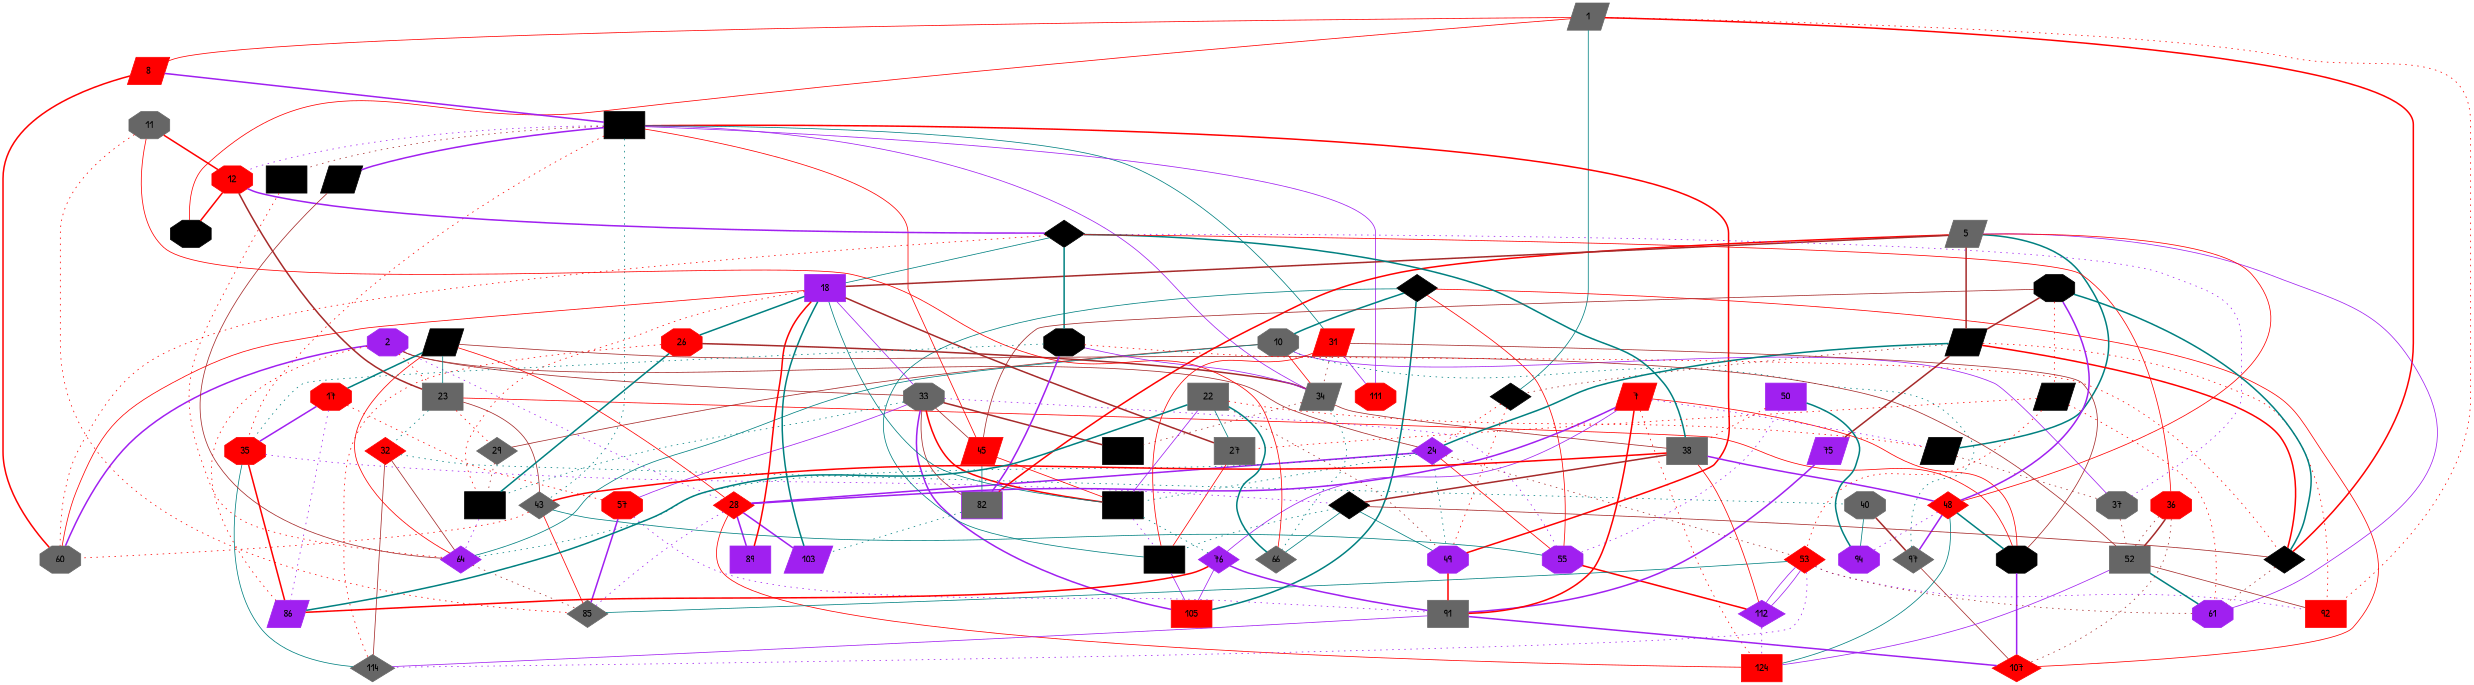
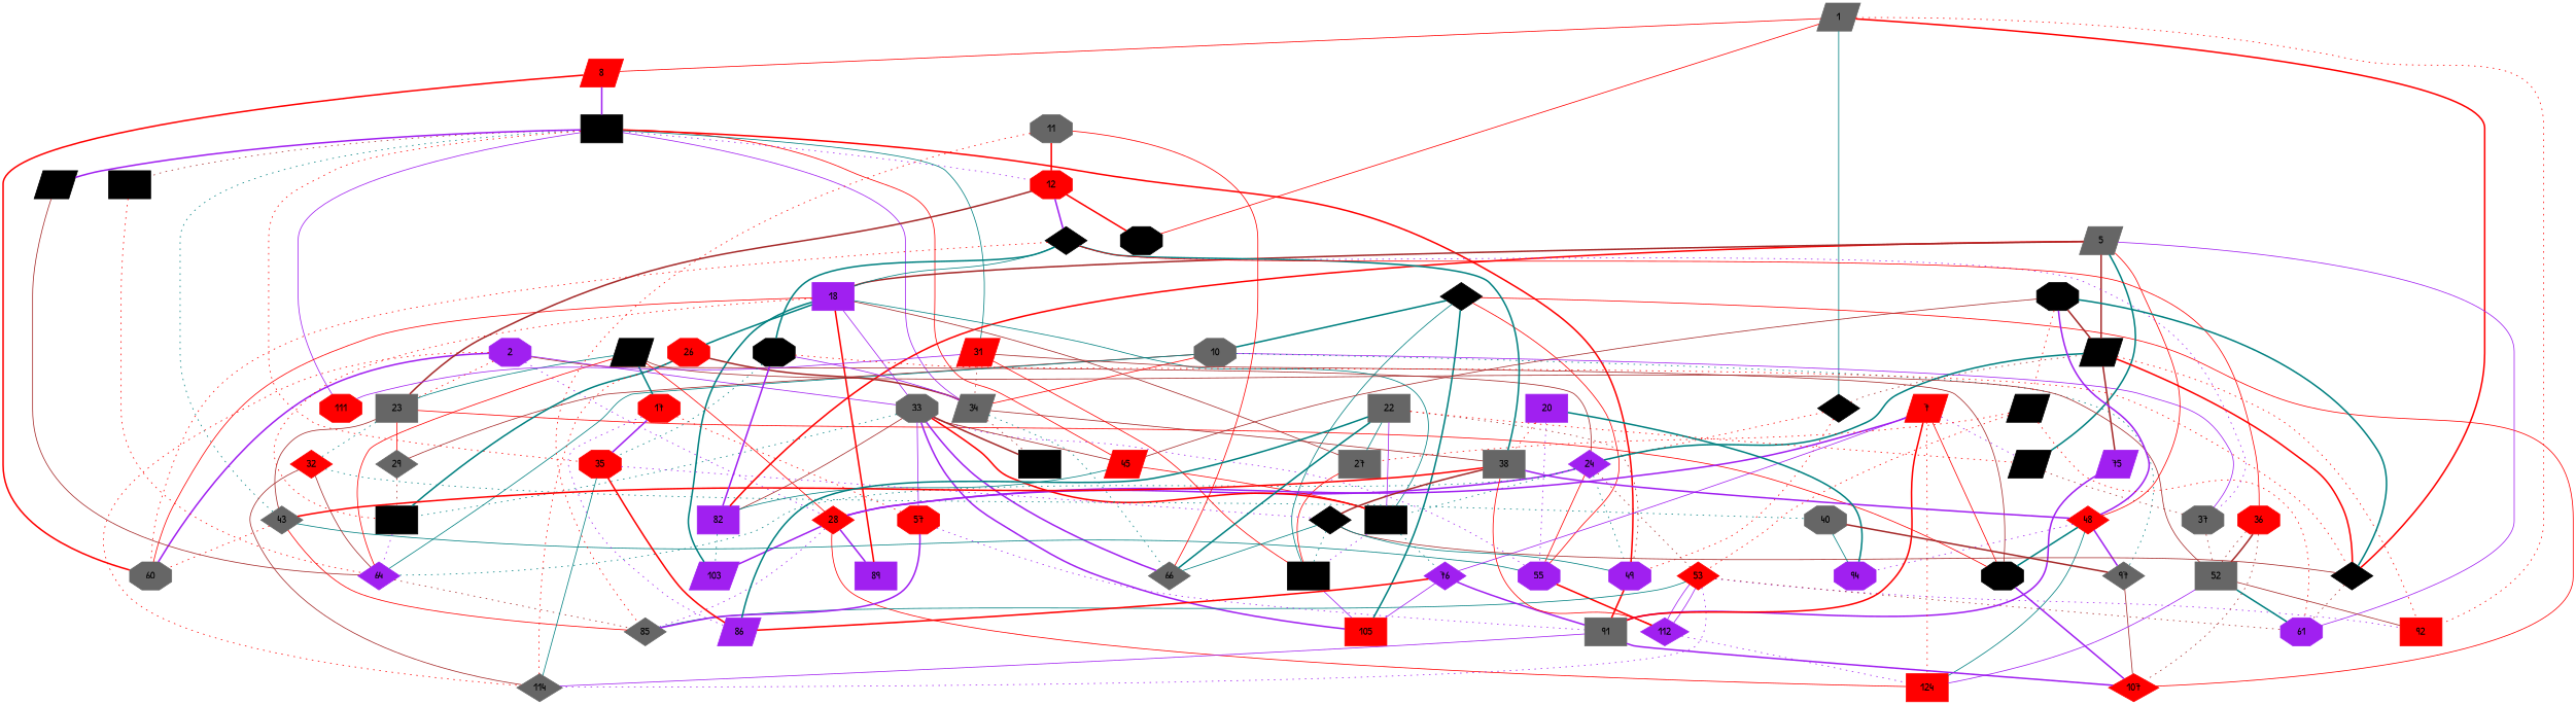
  graph {
    fontname="Patrick Hand"
    node [color=gray40 fontname="Patrick Hand" shape=octagon style=filled]
    edge [color=red fontname="Patrick Hand" style=solid]
    1 [shape=parallelogram]
    8 [color=red shape=parallelogram]
    19 [color=black shape=diamond]
    42 [color=black shape=diamond super="+79"]
    92 [color=red shape=box]
    95 [color=black]
    60
    9 [color=black shape=box super="+96"]
    24 [color=purple shape=diamond super="+58"]
    49 [color=purple super="+50"]
    61 [color=purple super="+113"]
    2 [color=purple super="+51"]
    23 [shape=box super="+78"]
    28 [color=red shape=diamond super="+83"]
    33 [super="+46"]
    86 [color=purple shape=parallelogram super="+121"]
    71 [color=black]
    43 [shape=diamond super="+81"]
    29 [shape=diamond]
    32 [color=red shape=diamond super="+102"]
    55 [color=purple super="+69"]
    64 [color=purple shape=diamond super="+120"]
    65 [color=black shape=box super="+116"]
    53 [color=red shape=diamond super="+80"]
    124 [color=red shape=box]
    85 [shape=diamond super="+122"]
    89 [color=purple shape=box]
    103 [color=purple shape=parallelogram]
    105 [color=red shape=box]
-   82 [color=purple shape=box fillcolor=gray40]
+   82 [color=purple shape=box]
    45 [color=red shape=parallelogram super="+56"]
    66 [shape=diamond super="+73"]
    57 [color=red]
    47 [color=black shape=box super="+63"]
    74 [color=black shape=box]
    3 [color=black shape=diamond super="+4"]
    10 [super="+77"]
    99 [color=black shape=box]
    107 [color=red shape=diamond super="+118"]
    34 [shape=parallelogram super="+117"]
    37 [super="+119"]
    97 [shape=diamond super="+98"]
    112 [color=purple shape=diamond]
    5 [shape=parallelogram super="+68"]
    16 [color=black shape=parallelogram super="+101"]
    18 [color=purple shape=box super="+93"]
    30 [color=black shape=parallelogram super="+84"]
    48 [color=red shape=diamond super="+67"]
    75 [color=purple shape=parallelogram]
    26 [color=red super="+70"]
    27 [shape=box]
    94 [color=purple]
    6 [color=black shape=parallelogram super="+39"]
    17 [color=red super="+88"]
    52 [shape=box super="+90"]
    35 [color=red super="+109"]
    7 [color=red shape=parallelogram super="+104"]
    76 [color=purple shape=diamond super="+100"]
    91 [shape=box super="+108"]
    114 [shape=diamond super="+123"]
    12 [color=red super="+72"]
    31 [color=red shape=parallelogram]
    44 [color=black shape=box]
    62 [color=black shape=parallelogram]
    111 [color=red]
    14 [color=black shape=diamond super="+15"]
    38 [shape=box super="+115"]
    41 [color=black shape=diamond super="+54"]
    11 [super="+110"]
    25 [color=black super="+106"]
    36 [color=red]
    13 [color=black]
    21 [color=black shape=parallelogram super="+59"]
-   20 [color=purple shape=box label=50]
+   20 [color=purple shape=box]
    22 [shape=box super="+87"]
    40
    1 -- 8
    1 -- 19 [color=teal]
    1 -- 42 [style=bold]
    1 -- 92 [style=dotted]
    1 -- 95
    8 -- 60 [style=bold]
    8 -- 9 [color=purple style=bold]
    19 -- 24 [style=dotted]
    19 -- 49 [style=dotted]
    42 -- 61 [color=brown style=dotted]
    9 -- 49 [style=bold]
    9 -- 43 [color=teal style=dotted]
    9 -- 45
    9 -- 34 [color=purple]
    9 -- 35 [style=dotted]
    9 -- 12 [color=purple style=dotted]
    9 -- 31 [color=teal]
    9 -- 44 [color=brown style=dotted]
    9 -- 62 [color=purple style=bold]
    9 -- 111 [color=purple]
    24 -- 49 [color=teal style=dotted]
    24 -- 28 [color=purple style=bold]
    24 -- 55
    24 -- 64 [color=teal style=dotted]
    24 -- 65 [color=teal style=dotted]
    24 -- 53 [color=brown style=dotted]
    49 -- 91 [style=bold]
    2 -- 60 [color=purple style=bold]
    2 -- 24 [color=brown]
    2 -- 23 [style=dotted]
    2 -- 28 [color=purple style=dotted]
-   2 -- 33 [color=brown]
-   2 -- 86 [style=dotted]
+   2 -- 33 [color=purple]
+   2 -- 114 [style=dotted]
    23 -- 71
    23 -- 43 [color=brown]
-   23 -- 29 [style=dotted]
+   23 -- 29
    23 -- 32 [color=teal style=dotted]
    28 -- 124
    28 -- 85 [color=purple style=dotted]
    28 -- 89 [color=purple style=bold]
    28 -- 103 [color=purple style=bold]
    33 -- 55 [color=purple style=dotted]
    33 -- 65 [style=bold]
    33 -- 105 [color=purple style=bold]
    33 -- 82 [color=brown]
    33 -- 45 [color=brown]
+   33 -- 66 [color=purple style=bold]
    33 -- 57 [color=purple]
    33 -- 47 [color=teal style=dotted]
    33 -- 74 [color=brown style=bold]
    71 -- 107 [color=purple style=bold]
    43 -- 60 [style=dotted]
    43 -- 55 [color=teal]
    43 -- 85
    29 -- 47 [color=brown style=dotted]
    32 -- 64 [color=brown]
    32 -- 114 [color=brown]
    32 -- 40 [color=teal style=dotted]
    55 -- 112 [style=bold]
    64 -- 85 [color=brown style=dotted]
    65 -- 99 [color=purple style=dotted]
    65 -- 76 [color=teal style=dotted]
    53 -- 92 [color=purple style=dotted]
    53 -- 61 [color=brown style=dotted]
    53 -- 85 [color=teal]
    53 -- 112 [color=purple]
    53 -- 112 [color=purple]
    53 -- 114 [color=purple style=dotted]
    82 -- 103 [color=teal style=dotted]
    45 -- 65
    45 -- 82 [color=teal]
    57 -- 85 [color=purple style=bold]
    57 -- 91 [color=purple style=dotted]
    47 -- 64 [color=purple style=dotted]
    3 -- 55
    3 -- 105 [color=teal style=bold]
    3 -- 10 [color=teal style=bold]
    3 -- 99 [color=teal]
    3 -- 107
    10 -- 29 [color=brown]
    10 -- 64 [color=teal]
    10 -- 34
    10 -- 37 [color=purple]
    10 -- 97 [color=teal style=dotted]
    99 -- 105 [color=purple]
    34 -- 66 [color=teal style=dotted]
    34 -- 74 [color=brown style=dotted]
    34 -- 38 [color=brown]
    37 -- 52 [color=brown style=dotted]
    97 -- 107 [color=brown]
    112 -- 124 [color=purple style=dotted]
    5 -- 61 [color=purple]
    5 -- 82 [style=bold]
    5 -- 16 [color=brown style=bold]
    5 -- 18 [color=brown style=bold weight=2]
    5 -- 30 [color=teal style=bold]
    5 -- 48
    16 -- 19 [color=brown style=dotted]
    16 -- 42 [style=bold]
    16 -- 92 [style=dotted]
    16 -- 24 [color=teal style=bold]
    16 -- 75 [color=brown style=bold]
    18 -- 60
    18 -- 33 [color=purple]
    18 -- 65 [color=teal]
    18 -- 89 [style=bold]
    18 -- 103 [color=teal style=bold]
    18 -- 47 [style=dotted]
    18 -- 26 [color=teal style=bold]
-   18 -- 27 [color=brown style=bold]
+   18 -- 27 [color=brown]
    30 -- 37 [color=brown style=dotted]
    48 -- 71 [color=teal style=bold]
    48 -- 124 [color=teal]
    48 -- 97 [color=purple style=bold]
    48 -- 94 [color=purple style=dotted]
    75 -- 91 [color=purple style=bold]
    26 -- 47 [color=teal style=bold]
    26 -- 34 [color=brown style=bold]
    26 -- 114 [style=dotted]
    27 -- 99
    6 -- 23 [color=teal]
    6 -- 28
    6 -- 64
    6 -- 17 [color=teal style=bold]
    6 -- 52 [color=brown]
    17 -- 86 [color=purple style=dotted]
    17 -- 57 [style=dotted]
    17 -- 35 [color=purple style=bold]
    52 -- 92 [color=brown]
    52 -- 61 [color=teal style=bold]
    52 -- 124 [color=purple]
    35 -- 86 [style=bold]
    35 -- 114 [color=teal]
    35 -- 41 [color=purple style=dotted]
    7 -- 28 [color=purple style=bold]
    7 -- 71
    7 -- 124 [style=dotted]
    7 -- 30 [color=purple style=dotted]
    7 -- 76 [color=purple]
    7 -- 91 [style=bold]
    76 -- 86 [style=bold]
    76 -- 105 [color=purple]
    76 -- 91 [color=purple style=bold]
    91 -- 107 [color=purple style=bold]
    91 -- 114 [color=purple]
    12 -- 95 [style=bold]
    12 -- 23 [color=brown style=bold]
    12 -- 14 [color=purple style=bold]
    31 -- 71 [color=brown]
    31 -- 99
    31 -- 34 [color=brown style=dotted]
    31 -- 111 [color=purple]
    44 -- 64 [style=dotted]
    62 -- 64 [color=brown]
    14 -- 60 [style=dotted]
    14 -- 37 [color=purple style=dotted]
    14 -- 18 [color=teal]
    14 -- 38 [color=teal style=bold]
    14 -- 25 [color=teal style=bold]
    14 -- 36
    38 -- 43 [style=bold]
    38 -- 112
    38 -- 48 [color=purple style=bold]
    38 -- 41 [color=brown style=bold]
    41 -- 42 [color=brown]
    41 -- 49 [color=teal]
    41 -- 66 [color=teal]
    41 -- 99 [color=teal style=dotted]
    11 -- 85 [style=dotted]
    11 -- 66
    11 -- 12 [style=bold weight=2]
    25 -- 42 [style=dotted]
    25 -- 82 [color=purple style=bold]
    25 -- 34 [color=purple]
    25 -- 35 [color=teal style=dotted]
    36 -- 107 [color=brown style=dotted]
    36 -- 52 [color=brown style=dotted]
    36 -- 52 [color=brown style=bold]
    13 -- 42 [color=teal style=bold]
    13 -- 45 [color=brown]
    13 -- 16 [color=brown style=bold]
    13 -- 48 [color=purple style=bold]
    13 -- 21 [style=dotted]
    21 -- 61 [style=dotted]
    21 -- 53 [style=dotted]
    21 -- 27 [style=dotted]
    20 -- 55 [color=purple style=dotted]
    20 -- 94 [color=teal style=bold]
    20 -- 38 [style=dotted]
    22 -- 49 [color=brown style=dotted]
    22 -- 86 [color=teal style=bold]
    22 -- 65 [color=purple]
    22 -- 66 [color=teal style=bold]
    22 -- 30 [style=dotted]
    22 -- 27 [color=teal]
    40 -- 97 [color=brown style=bold]
    40 -- 94 [color=teal]
  }
